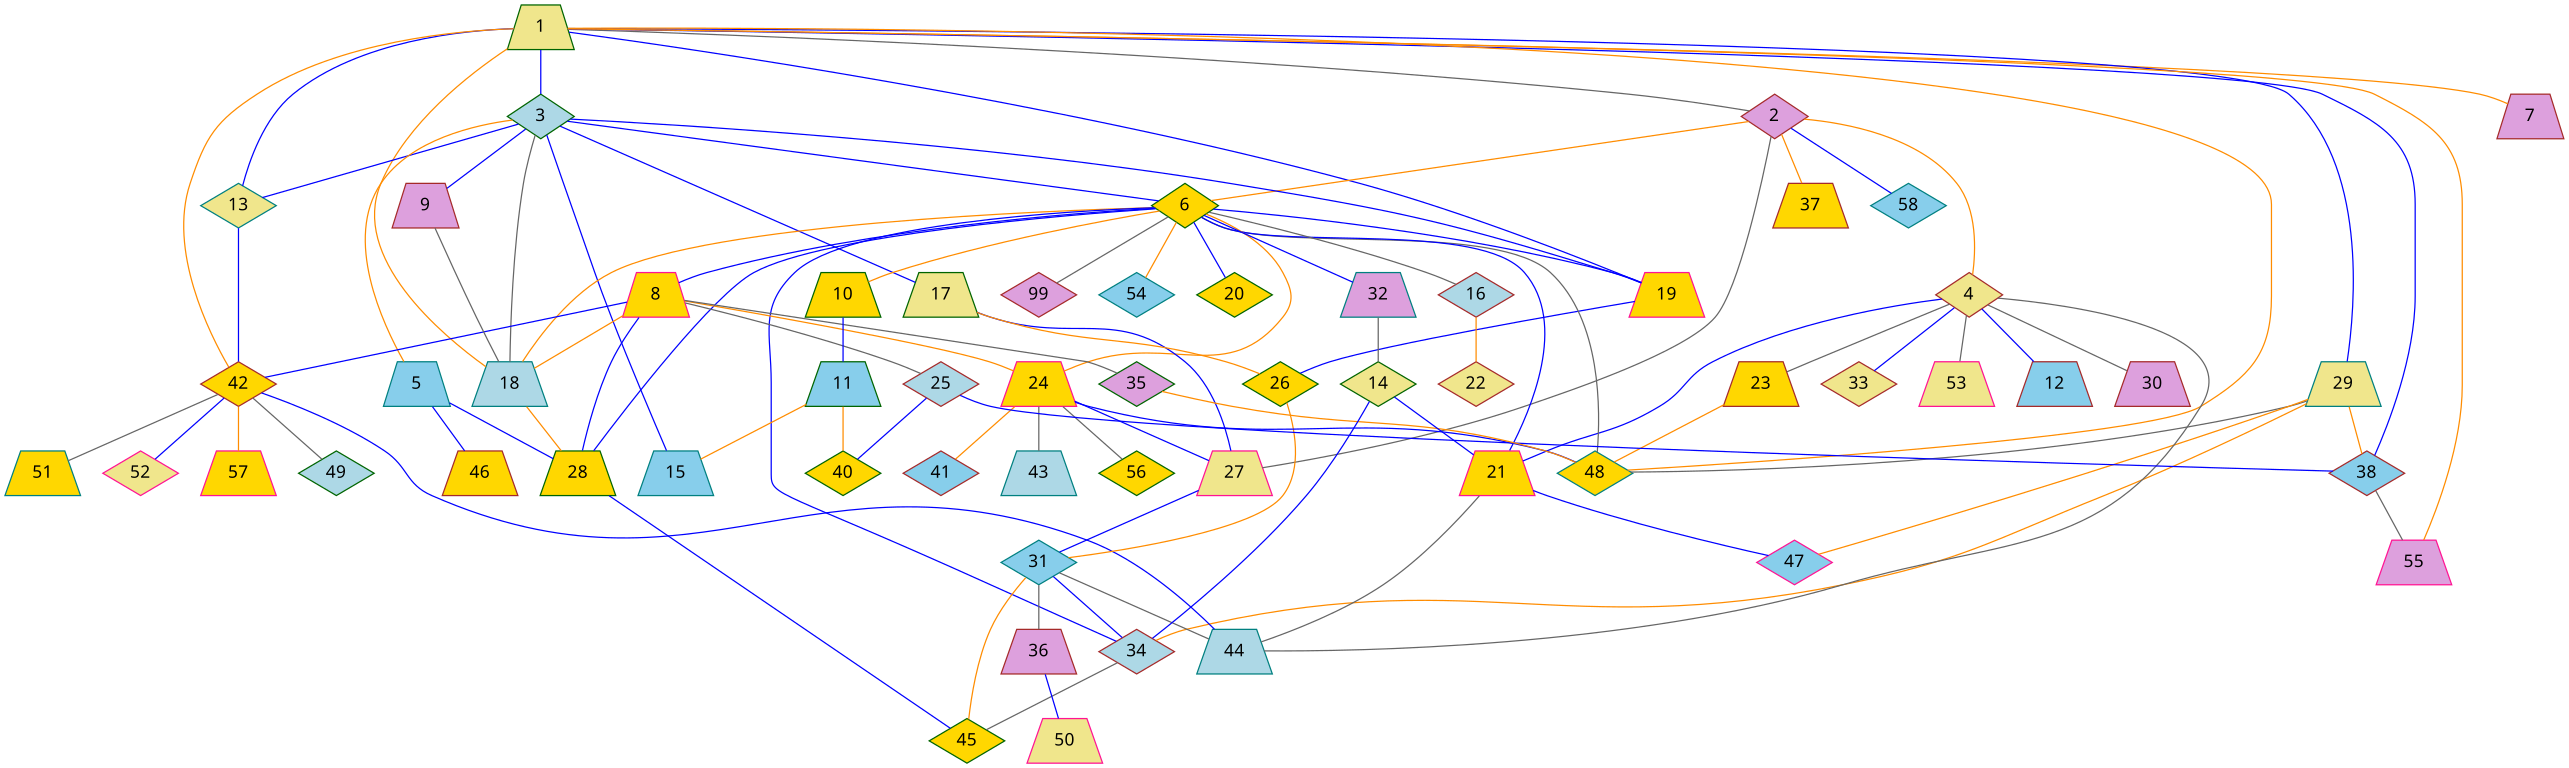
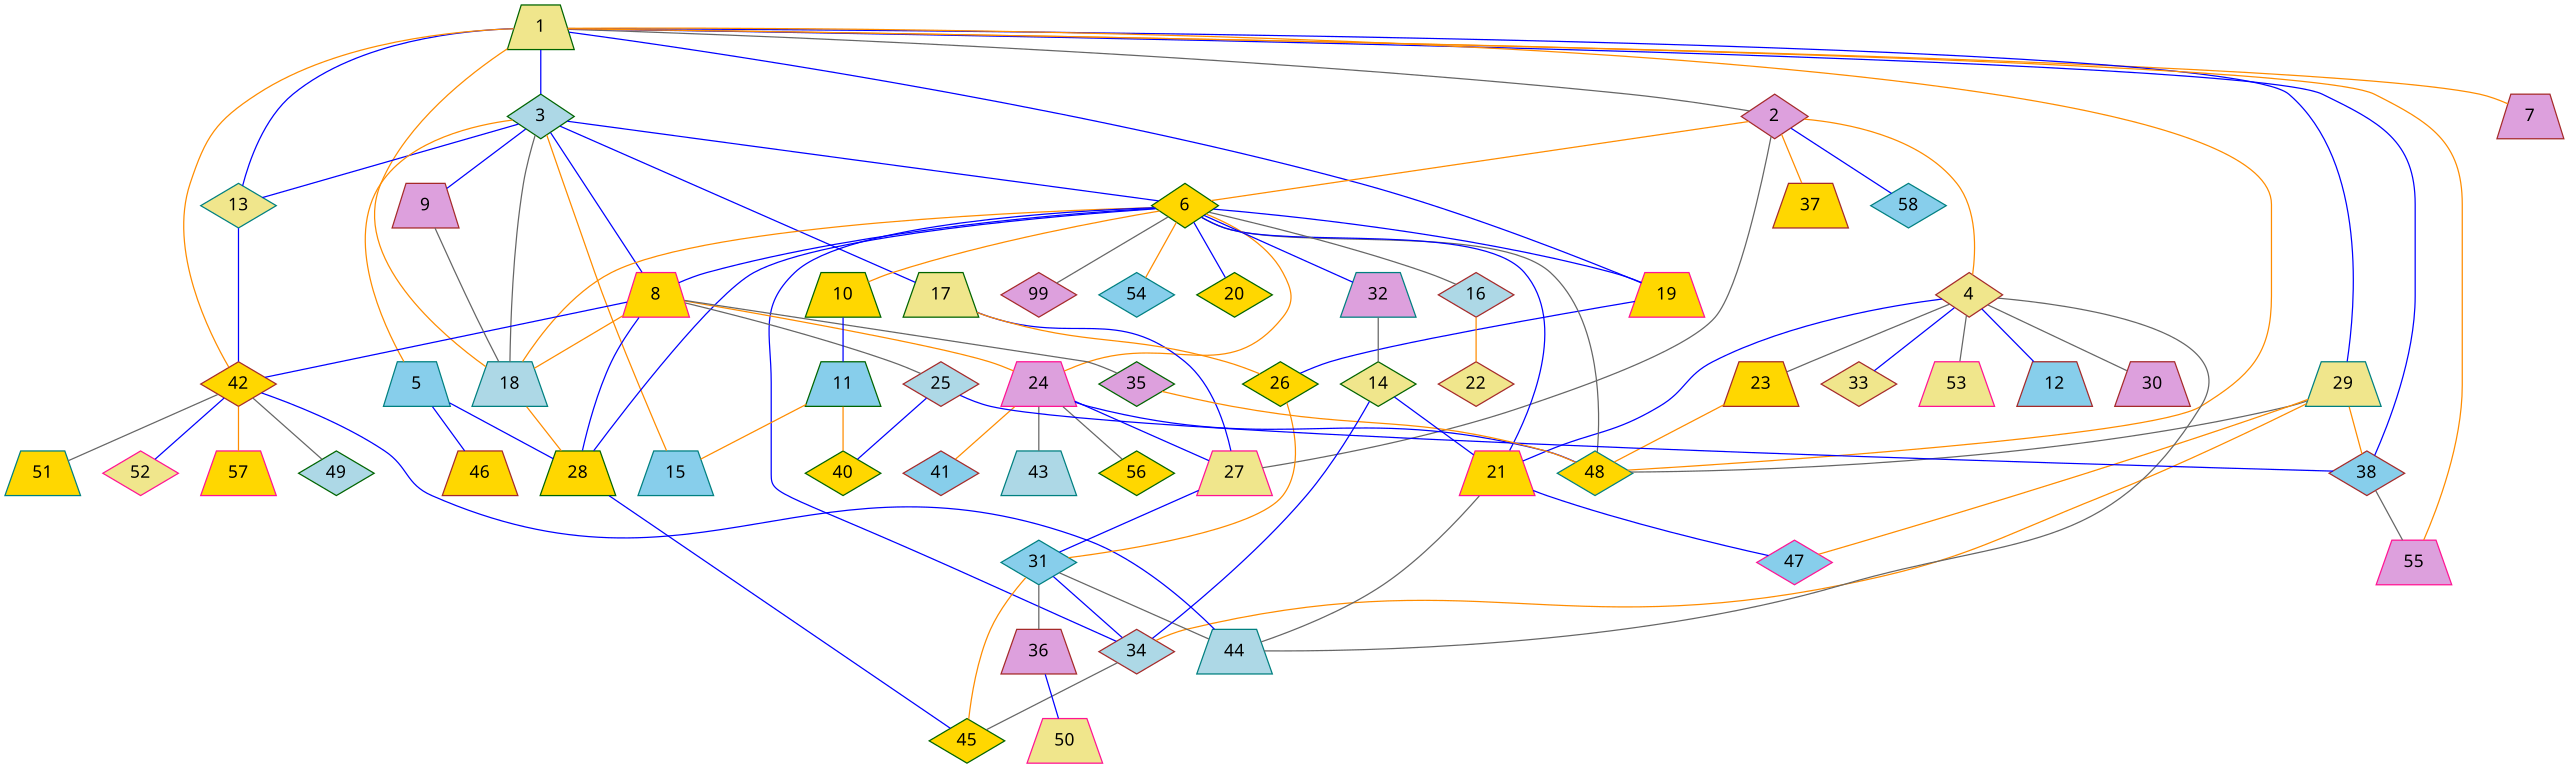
  graph {
    fontname="Noto Sans"
    node [color=brown fillcolor=gold fontname="Noto Sans" shape=trapezium style=filled]
    edge [color=blue fontname="Noto Sans" weight=1.0]
    1 [color=darkgreen fillcolor=khaki]
    2 [fillcolor=plum shape=diamond]
    3 [color=darkgreen fillcolor=lightblue shape=diamond]
    7 [fillcolor=plum]
    13 [color=teal fillcolor=khaki shape=diamond]
    18 [color=teal fillcolor=lightblue]
    19 [color=deeppink]
    29 [color=teal fillcolor=khaki]
    38 [fillcolor=skyblue shape=diamond]
    42 [shape=diamond]
    48 [color=teal shape=diamond]
    55 [color=deeppink fillcolor=plum]
    4 [fillcolor=khaki shape=diamond]
    6 [color=darkgreen shape=diamond]
    27 [color=deeppink fillcolor=khaki]
    37
    58 [color=teal fillcolor=skyblue shape=diamond]
    5 [color=teal fillcolor=skyblue]
    8 [color=deeppink]
    9 [fillcolor=plum]
    15 [color=teal fillcolor=skyblue]
    17 [color=darkgreen fillcolor=khaki]
    28 [color=darkgreen]
    26 [color=darkgreen shape=diamond]
    34 [fillcolor=lightblue shape=diamond]
    47 [color=deeppink fillcolor=skyblue shape=diamond]
    44 [color=teal fillcolor=lightblue]
    49 [color=darkgreen fillcolor=lightblue shape=diamond]
    51 [color=teal]
    52 [color=deeppink fillcolor=khaki shape=diamond]
    57 [color=deeppink]
    12 [fillcolor=skyblue]
    21 [color=deeppink]
    23
    30 [fillcolor=plum]
    33 [fillcolor=khaki shape=diamond]
    53 [color=deeppink fillcolor=khaki]
    10 [color=darkgreen]
    16 [fillcolor=lightblue shape=diamond]
    20 [color=darkgreen shape=diamond]
-   24 [color=deeppink]
+   24 [color=deeppink fillcolor=plum]
    32 [color=teal fillcolor=plum]
    n43 [fillcolor=plum label=99 shape=diamond]
    54 [color=teal fillcolor=skyblue shape=diamond]
    31 [color=teal fillcolor=skyblue shape=diamond]
    46
    25 [fillcolor=lightblue shape=diamond]
    35 [color=darkgreen fillcolor=plum shape=diamond]
    45 [color=darkgreen shape=diamond]
    11 [color=darkgreen fillcolor=skyblue]
    14 [color=darkgreen fillcolor=khaki shape=diamond]
    22 [fillcolor=khaki shape=diamond]
    41 [fillcolor=skyblue shape=diamond]
    43 [color=teal fillcolor=lightblue]
    56 [color=darkgreen shape=diamond]
    40 [color=darkgreen shape=diamond]
    36 [fillcolor=plum]
    50 [color=deeppink fillcolor=khaki]
    1 -- 2 [color=gray40]
    1 -- 3
    1 -- 7 [color=darkorange]
    1 -- 13 [weight=5.0]
    1 -- 18 [color=darkorange]
    1 -- 19
    1 -- 29
    1 -- 38
    1 -- 42 [color=darkorange]
    1 -- 48 [color=darkorange]
    1 -- 55 [color=darkorange]
    2 -- 4 [color=darkorange]
    2 -- 6 [color=darkorange]
    2 -- 27 [color=gray40]
    2 -- 37 [color=darkorange]
    2 -- 58
    3 -- 13
    3 -- 18 [color=gray40 weight=2.0]
    3 -- 6
    3 -- 5 [color=darkorange]
-   3 -- 19
+   3 -- 8
    3 -- 9
-   3 -- 15 [weight=4.0]
+   3 -- 15 [color=darkorange weight=4.0]
    3 -- 17
    13 -- 42
    18 -- 28 [color=darkorange]
    19 -- 26 [weight=3.0]
    29 -- 38 [color=darkorange weight=4.0]
    29 -- 48 [color=gray40]
    29 -- 34 [color=darkorange]
    29 -- 47 [color=darkorange]
    38 -- 55 [color=gray40]
    42 -- 44
    42 -- 49 [color=gray40]
    42 -- 51 [color=gray40]
    42 -- 52
    42 -- 57 [color=darkorange]
    4 -- 44 [color=gray40]
    4 -- 12
    4 -- 21
    4 -- 23 [color=gray40]
    4 -- 30 [color=gray40]
    4 -- 33
    4 -- 53 [color=gray40]
    6 -- 18 [color=darkorange]
    6 -- 19
    6 -- 48 [color=gray40]
    6 -- 8
    6 -- 28
    6 -- 34
    6 -- 21
    6 -- 10 [color=darkorange]
    6 -- 16 [color=gray40]
    6 -- 20
    6 -- 24 [color=darkorange]
    6 -- 32
    6 -- n43 [color=gray40]
    6 -- 54 [color=darkorange]
    27 -- 31
    5 -- 28 [weight=3.0]
    5 -- 46 [weight=2.0]
    8 -- 18 [color=darkorange weight=9.0]
    8 -- 42
    8 -- 28
    8 -- 24 [color=darkorange]
    8 -- 25 [color=gray40]
    8 -- 35 [color=gray40]
    9 -- 18 [color=gray40]
    17 -- 27
    17 -- 26 [color=darkorange]
    28 -- 45
    26 -- 31 [color=darkorange]
    34 -- 45 [color=gray40]
    21 -- 47
    21 -- 44 [color=gray40]
    23 -- 48 [color=darkorange]
    10 -- 11
    16 -- 22 [color=darkorange]
    24 -- 48 [weight=2.0]
    24 -- 27
    24 -- 41 [color=darkorange]
    24 -- 43 [color=gray40]
    24 -- 56 [color=gray40]
    32 -- 14 [color=gray40]
    31 -- 34
    31 -- 44 [color=gray40 weight=2.0]
    31 -- 45 [color=darkorange weight=2.0]
    31 -- 36 [color=gray40]
    25 -- 38
    25 -- 40
    35 -- 48 [color=darkorange weight=2.0]
    11 -- 15 [color=darkorange]
    11 -- 40 [color=darkorange]
    14 -- 34
    14 -- 21
    36 -- 50
  }
